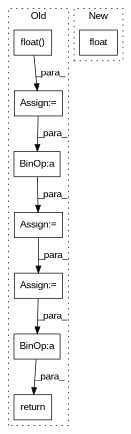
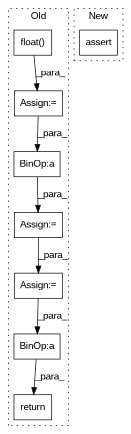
  digraph {
    fontname="Liberation Sans"
    node [a=68 l=3 shape=box fontname="Liberation Sans"]
    edge [fontname="Liberation Sans"]
    n1 [a=93 l=7 label=return s=2447]
    n2 [label="Assign:=" s=2406]
    n3 [label="Assign:=" s=2235]
    n4 [label="Assign:=" s=2353]
    n5 [a=82 label="BinOp:a" s=2379]
    n6 [a=82 l=7 label="BinOp:a" s=2467]
    n7 [a=75 l=101 label="float()" s=2238]
-   n8 [a=65 l=7 label=float s=2411]
+   n8 [a=65 l=7 label=assert s=2411]
    subgraph cluster_1 {
      label=Old
      style=dotted
      n1
      n2
      n3
      n4
      n5
      n6
      n7
    }
    subgraph cluster_2 {
      label=New
      style=dotted
      n8
    }
    n2 -> n6 [label=_para_]
    n3 -> n5 [label=_para_]
    n4 -> n2 [label=_para_]
    n5 -> n4 [label=_para_]
    n6 -> n1 [label=_para_]
    n7 -> n3 [label=_para_]
  }
